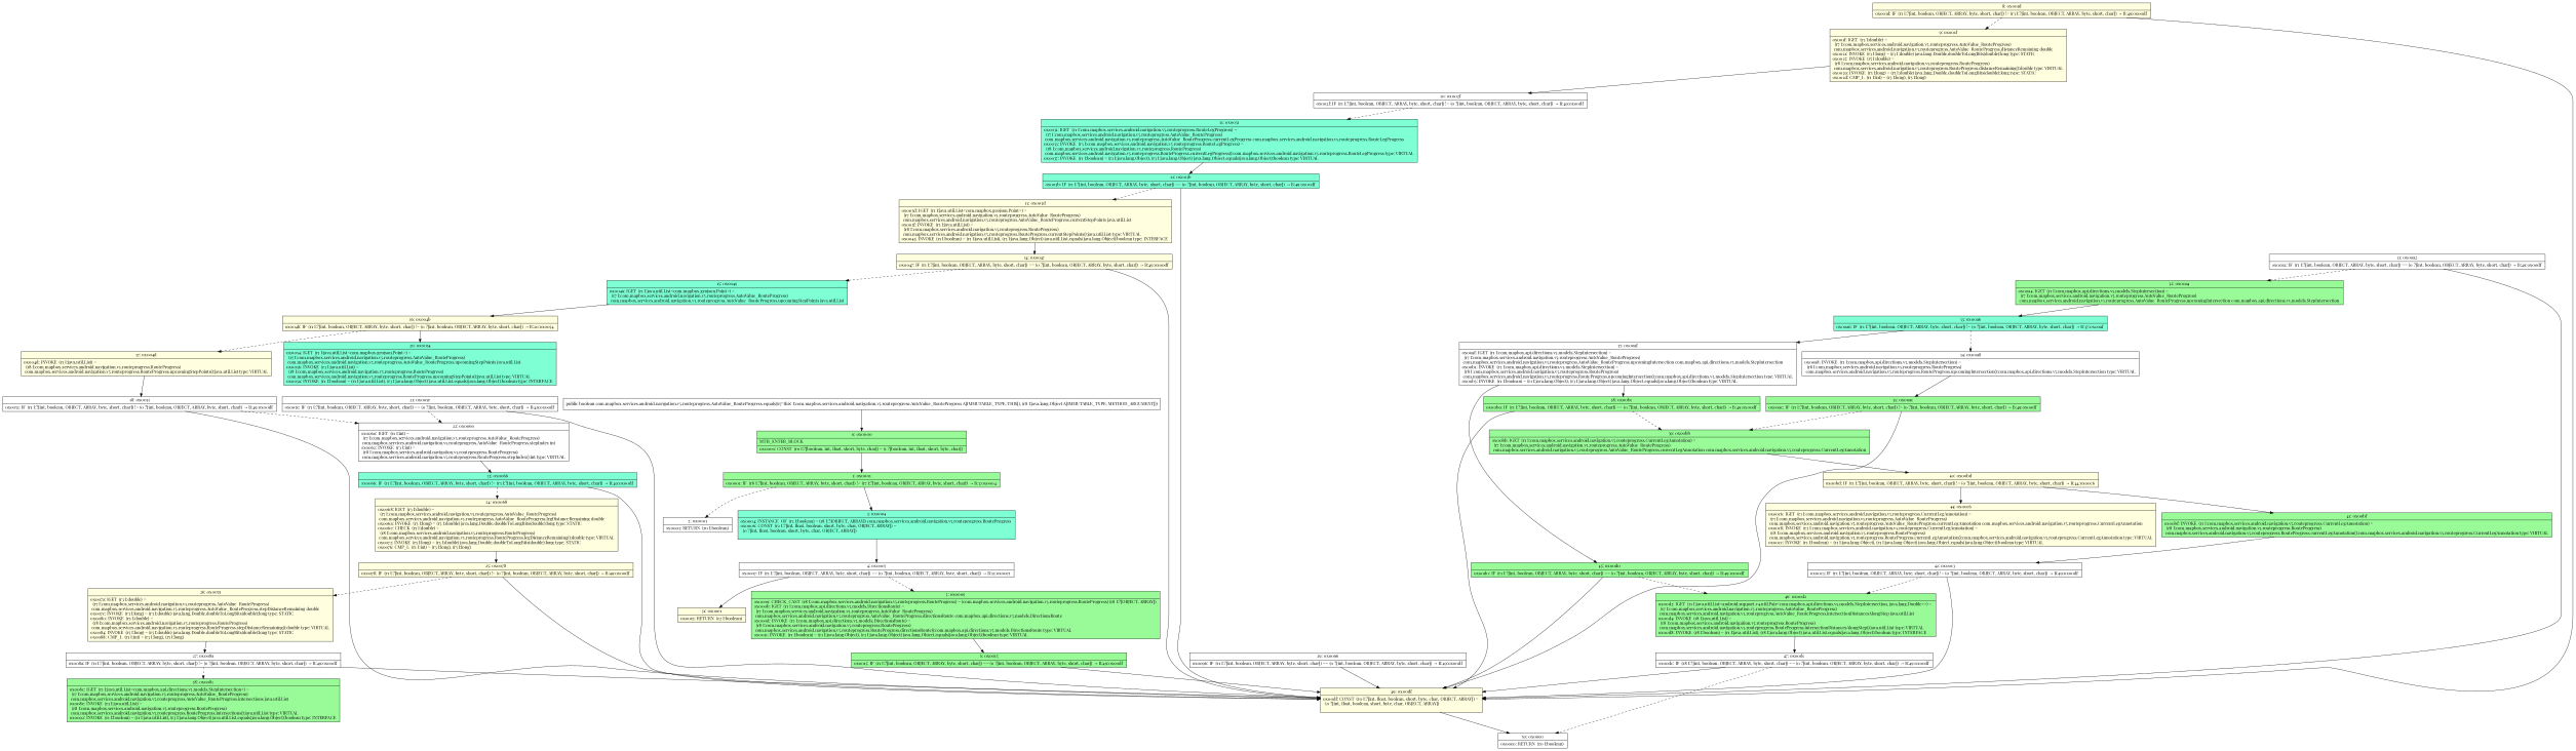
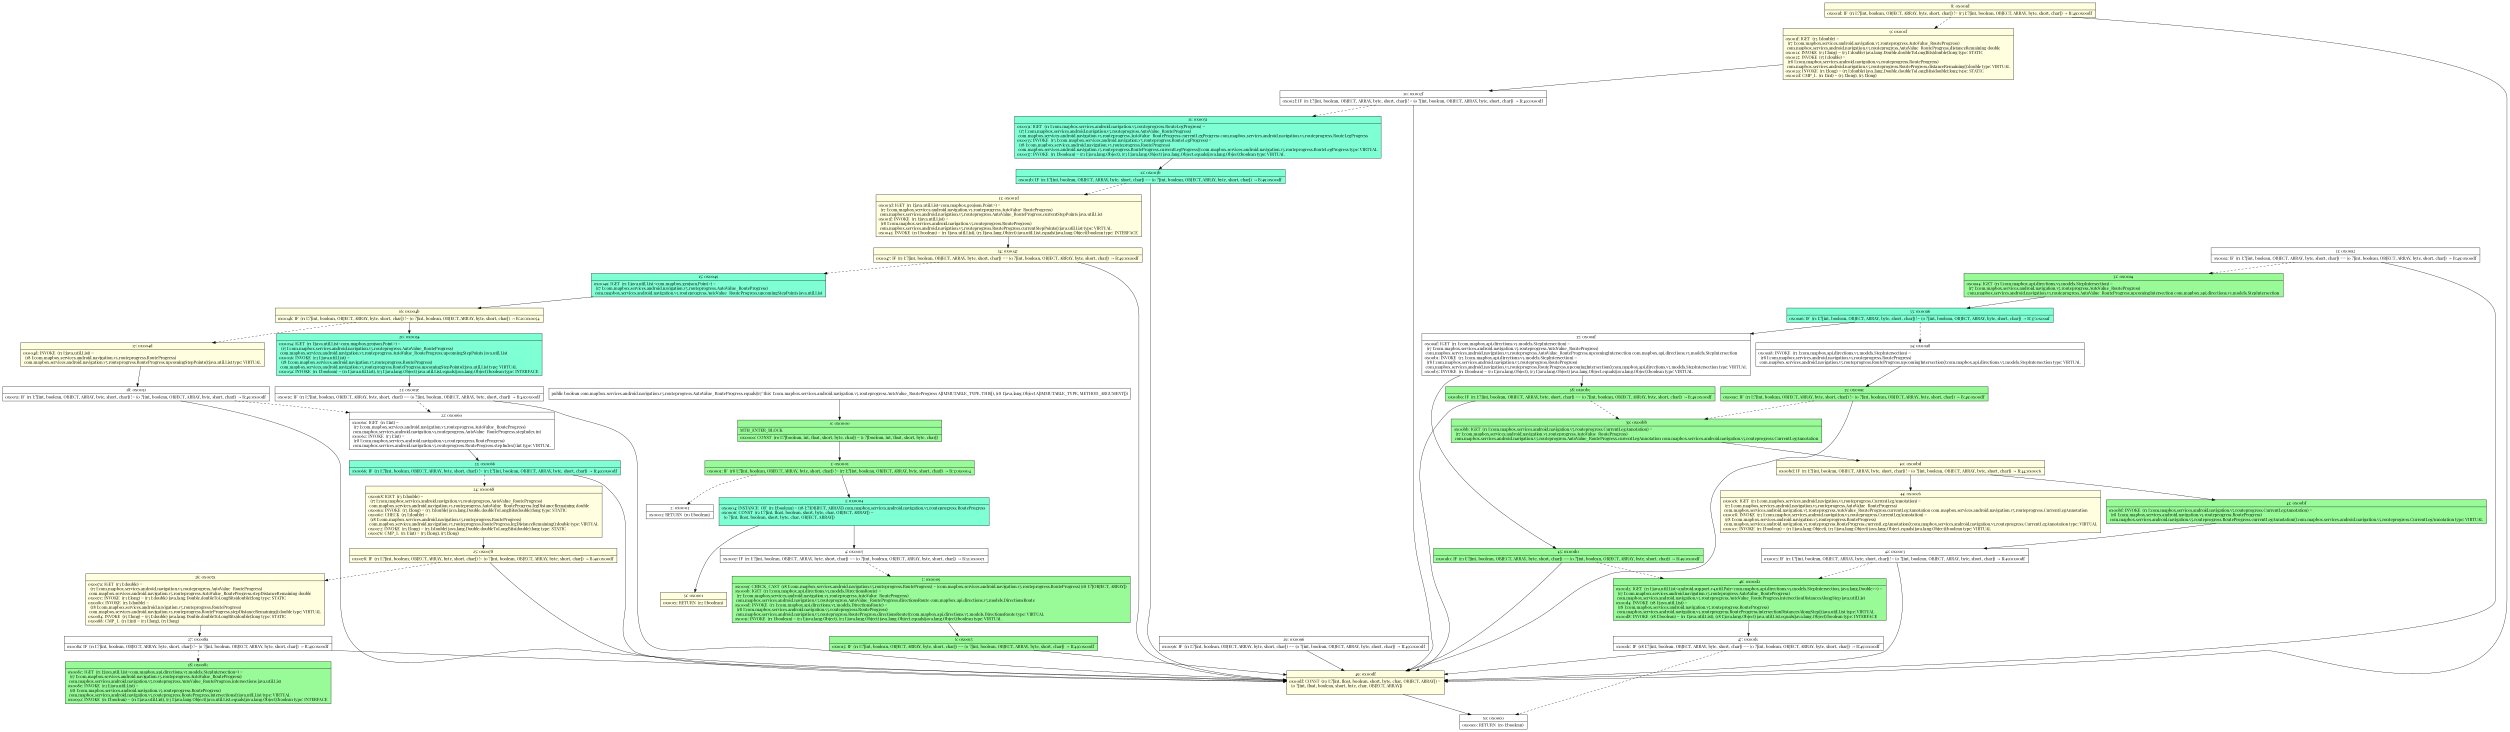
  digraph {
    fontname="Playfair Display"
    node [fillcolor=white fontname="Playfair Display" shape=record style=filled]
    edge [fontname="Playfair Display"]
    n1 [fillcolor=palegreen label="{0\:\ 0x0000|MTH_ENTER_BLOCK\l|0x0000: CONST  (r0 I:?[boolean, int, float, short, byte, char]) = (1 ?[boolean, int, float, short, byte, char]) \l}"]
    n2 [fillcolor=palegreen label="{1\:\ 0x0001|0x0001: IF  (r8 I:?[int, boolean, OBJECT, ARRAY, byte, short, char]) != (r7 I:?[int, boolean, OBJECT, ARRAY, byte, short, char])  \-\> B:3:0x0004 \l}"]
    n3 [label="{2\:\ 0x0003|0x0003: RETURN  (r0 I:boolean) \l}"]
    n4 [fillcolor=aquamarine label="{3\:\ 0x0004|0x0004: INSTANCE_OF  (r1 I:boolean) = (r8 I:?[OBJECT, ARRAY]) com.mapbox.services.android.navigation.v5.routeprogress.RouteProgress \l0x0006: CONST  (r2 I:?[int, float, boolean, short, byte, char, OBJECT, ARRAY]) = \l  (0 ?[int, float, boolean, short, byte, char, OBJECT, ARRAY])\l \l}"]
    n5 [label="{4\:\ 0x0007|0x0007: IF  (r1 I:?[int, boolean, OBJECT, ARRAY, byte, short, char]) == (0 ?[int, boolean, OBJECT, ARRAY, byte, short, char])  \-\> B:51:0x00e1 \l}"]
    n6 [fillcolor=palegreen label="{5\:\ 0x0009|0x0009: CHECK_CAST  (r8 I:com.mapbox.services.android.navigation.v5.routeprogress.RouteProgress) = (com.mapbox.services.android.navigation.v5.routeprogress.RouteProgress) (r8 I:?[OBJECT, ARRAY]) \l0x000b: IGET  (r1 I:com.mapbox.api.directions.v5.models.DirectionsRoute) = \l  (r7 I:com.mapbox.services.android.navigation.v5.routeprogress.AutoValue_RouteProgress)\l com.mapbox.services.android.navigation.v5.routeprogress.AutoValue_RouteProgress.directionsRoute com.mapbox.api.directions.v5.models.DirectionsRoute \l0x000d: INVOKE  (r3 I:com.mapbox.api.directions.v5.models.DirectionsRoute) = \l  (r8 I:com.mapbox.services.android.navigation.v5.routeprogress.RouteProgress)\l com.mapbox.services.android.navigation.v5.routeprogress.RouteProgress.directionsRoute():com.mapbox.api.directions.v5.models.DirectionsRoute type: VIRTUAL \l0x0011: INVOKE  (r1 I:boolean) = (r1 I:java.lang.Object), (r3 I:java.lang.Object) java.lang.Object.equals(java.lang.Object):boolean type: VIRTUAL \l}"]
    n7 [fillcolor=lightyellow label="{51\:\ 0x00e1|0x00e1: RETURN  (r2 I:boolean) \l}"]
    n8 [fillcolor=palegreen label="{6\:\ 0x0015|0x0015: IF  (r1 I:?[int, boolean, OBJECT, ARRAY, byte, short, char]) == (0 ?[int, boolean, OBJECT, ARRAY, byte, short, char])  \-\> B:49:0x00df \l}"]
    n9 [fillcolor=lightyellow label="{49\:\ 0x00df|0x00df: CONST  (r0 I:?[int, float, boolean, short, byte, char, OBJECT, ARRAY]) = \l  (0 ?[int, float, boolean, short, byte, char, OBJECT, ARRAY])\l \l}"]
    n10 [label="{50\:\ 0x00e0|0x00e0: RETURN  (r0 I:boolean) \l}"]
    n11 [fillcolor=lightyellow label="{8\:\ 0x001d|0x001d: IF  (r1 I:?[int, boolean, OBJECT, ARRAY, byte, short, char]) != (r3 I:?[int, boolean, OBJECT, ARRAY, byte, short, char])  \-\> B:49:0x00df \l}"]
    n12 [fillcolor=lightyellow label="{9\:\ 0x001f|0x001f: IGET  (r3 I:double) = \l  (r7 I:com.mapbox.services.android.navigation.v5.routeprogress.AutoValue_RouteProgress)\l com.mapbox.services.android.navigation.v5.routeprogress.AutoValue_RouteProgress.distanceRemaining double \l0x0021: INVOKE  (r3 I:long) = (r3 I:double) java.lang.Double.doubleToLongBits(double):long type: STATIC \l0x0025: INVOKE  (r5 I:double) = \l  (r8 I:com.mapbox.services.android.navigation.v5.routeprogress.RouteProgress)\l com.mapbox.services.android.navigation.v5.routeprogress.RouteProgress.distanceRemaining():double type: VIRTUAL \l0x0029: INVOKE  (r5 I:long) = (r5 I:double) java.lang.Double.doubleToLongBits(double):long type: STATIC \l0x002d: CMP_L  (r1 I:int) = (r3 I:long), (r5 I:long) \l}"]
    n13 [label="{10\:\ 0x002f|0x002f: IF  (r1 I:?[int, boolean, OBJECT, ARRAY, byte, short, char]) != (0 ?[int, boolean, OBJECT, ARRAY, byte, short, char])  \-\> B:49:0x00df \l}"]
    n14 [fillcolor=aquamarine label="{11\:\ 0x0031|0x0031: IGET  (r1 I:com.mapbox.services.android.navigation.v5.routeprogress.RouteLegProgress) = \l  (r7 I:com.mapbox.services.android.navigation.v5.routeprogress.AutoValue_RouteProgress)\l com.mapbox.services.android.navigation.v5.routeprogress.AutoValue_RouteProgress.currentLegProgress com.mapbox.services.android.navigation.v5.routeprogress.RouteLegProgress \l0x0033: INVOKE  (r3 I:com.mapbox.services.android.navigation.v5.routeprogress.RouteLegProgress) = \l  (r8 I:com.mapbox.services.android.navigation.v5.routeprogress.RouteProgress)\l com.mapbox.services.android.navigation.v5.routeprogress.RouteProgress.currentLegProgress():com.mapbox.services.android.navigation.v5.routeprogress.RouteLegProgress type: VIRTUAL \l0x0037: INVOKE  (r1 I:boolean) = (r1 I:java.lang.Object), (r3 I:java.lang.Object) java.lang.Object.equals(java.lang.Object):boolean type: VIRTUAL \l}"]
    n15 [fillcolor=aquamarine label="{12\:\ 0x003b|0x003b: IF  (r1 I:?[int, boolean, OBJECT, ARRAY, byte, short, char]) == (0 ?[int, boolean, OBJECT, ARRAY, byte, short, char])  \-\> B:49:0x00df \l}"]
    n16 [fillcolor=lightyellow label="{13\:\ 0x003d|0x003d: IGET  (r1 I:java.util.List\<com.mapbox.geojson.Point\>) = \l  (r7 I:com.mapbox.services.android.navigation.v5.routeprogress.AutoValue_RouteProgress)\l com.mapbox.services.android.navigation.v5.routeprogress.AutoValue_RouteProgress.currentStepPoints java.util.List \l0x003f: INVOKE  (r3 I:java.util.List) = \l  (r8 I:com.mapbox.services.android.navigation.v5.routeprogress.RouteProgress)\l com.mapbox.services.android.navigation.v5.routeprogress.RouteProgress.currentStepPoints():java.util.List type: VIRTUAL \l0x0043: INVOKE  (r1 I:boolean) = (r1 I:java.util.List), (r3 I:java.lang.Object) java.util.List.equals(java.lang.Object):boolean type: INTERFACE \l}"]
    n17 [fillcolor=lightyellow label="{14\:\ 0x0047|0x0047: IF  (r1 I:?[int, boolean, OBJECT, ARRAY, byte, short, char]) == (0 ?[int, boolean, OBJECT, ARRAY, byte, short, char])  \-\> B:49:0x00df \l}"]
    n18 [fillcolor=aquamarine label="{15\:\ 0x0049|0x0049: IGET  (r1 I:java.util.List\<com.mapbox.geojson.Point\>) = \l  (r7 I:com.mapbox.services.android.navigation.v5.routeprogress.AutoValue_RouteProgress)\l com.mapbox.services.android.navigation.v5.routeprogress.AutoValue_RouteProgress.upcomingStepPoints java.util.List \l}"]
    n19 [fillcolor=lightyellow label="{16\:\ 0x004b|0x004b: IF  (r1 I:?[int, boolean, OBJECT, ARRAY, byte, short, char]) != (0 ?[int, boolean, OBJECT, ARRAY, byte, short, char])  \-\> B:20:0x0054 \l}"]
    n20 [fillcolor=lightyellow label="{17\:\ 0x004d|0x004d: INVOKE  (r1 I:java.util.List) = \l  (r8 I:com.mapbox.services.android.navigation.v5.routeprogress.RouteProgress)\l com.mapbox.services.android.navigation.v5.routeprogress.RouteProgress.upcomingStepPoints():java.util.List type: VIRTUAL \l}"]
    n21 [fillcolor=aquamarine label="{20\:\ 0x0054|0x0054: IGET  (r1 I:java.util.List\<com.mapbox.geojson.Point\>) = \l  (r7 I:com.mapbox.services.android.navigation.v5.routeprogress.AutoValue_RouteProgress)\l com.mapbox.services.android.navigation.v5.routeprogress.AutoValue_RouteProgress.upcomingStepPoints java.util.List \l0x0056: INVOKE  (r3 I:java.util.List) = \l  (r8 I:com.mapbox.services.android.navigation.v5.routeprogress.RouteProgress)\l com.mapbox.services.android.navigation.v5.routeprogress.RouteProgress.upcomingStepPoints():java.util.List type: VIRTUAL \l0x005a: INVOKE  (r1 I:boolean) = (r1 I:java.util.List), (r3 I:java.lang.Object) java.util.List.equals(java.lang.Object):boolean type: INTERFACE \l}"]
    n22 [label="{18\:\ 0x0051|0x0051: IF  (r1 I:?[int, boolean, OBJECT, ARRAY, byte, short, char]) != (0 ?[int, boolean, OBJECT, ARRAY, byte, short, char])  \-\> B:49:0x00df \l}"]
    n23 [label="{21\:\ 0x005e|0x005e: IF  (r1 I:?[int, boolean, OBJECT, ARRAY, byte, short, char]) == (0 ?[int, boolean, OBJECT, ARRAY, byte, short, char])  \-\> B:49:0x00df \l}"]
    n24 [label="{22\:\ 0x0060|0x0060: IGET  (r1 I:int) = \l  (r7 I:com.mapbox.services.android.navigation.v5.routeprogress.AutoValue_RouteProgress)\l com.mapbox.services.android.navigation.v5.routeprogress.AutoValue_RouteProgress.stepIndex int \l0x0062: INVOKE  (r3 I:int) = \l  (r8 I:com.mapbox.services.android.navigation.v5.routeprogress.RouteProgress)\l com.mapbox.services.android.navigation.v5.routeprogress.RouteProgress.stepIndex():int type: VIRTUAL \l}"]
    n25 [fillcolor=aquamarine label="{23\:\ 0x0066|0x0066: IF  (r1 I:?[int, boolean, OBJECT, ARRAY, byte, short, char]) != (r3 I:?[int, boolean, OBJECT, ARRAY, byte, short, char])  \-\> B:49:0x00df \l}"]
    n26 [fillcolor=lightyellow label="{24\:\ 0x0068|0x0068: IGET  (r3 I:double) = \l  (r7 I:com.mapbox.services.android.navigation.v5.routeprogress.AutoValue_RouteProgress)\l com.mapbox.services.android.navigation.v5.routeprogress.AutoValue_RouteProgress.legDistanceRemaining double \l0x006a: INVOKE  (r3 I:long) = (r3 I:double) java.lang.Double.doubleToLongBits(double):long type: STATIC \l0x006e: CHECK  (r5 I:double) = \l  (r8 I:com.mapbox.services.android.navigation.v5.routeprogress.RouteProgress)\l com.mapbox.services.android.navigation.v5.routeprogress.RouteProgress.legDistanceRemaining():double type: VIRTUAL \l0x0072: INVOKE  (r5 I:long) = (r5 I:double) java.lang.Double.doubleToLongBits(double):long type: STATIC \l0x0076: CMP_L  (r1 I:int) = (r3 I:long), (r5 I:long) \l}"]
    n27 [fillcolor=lightyellow label="{25\:\ 0x0078|0x0078: IF  (r1 I:?[int, boolean, OBJECT, ARRAY, byte, short, char]) != (0 ?[int, boolean, OBJECT, ARRAY, byte, short, char])  \-\> B:49:0x00df \l}"]
    n28 [fillcolor=lightyellow label="{26\:\ 0x007a|0x007a: IGET  (r3 I:double) = \l  (r7 I:com.mapbox.services.android.navigation.v5.routeprogress.AutoValue_RouteProgress)\l com.mapbox.services.android.navigation.v5.routeprogress.AutoValue_RouteProgress.stepDistanceRemaining double \l0x007c: INVOKE  (r3 I:long) = (r3 I:double) java.lang.Double.doubleToLongBits(double):long type: STATIC \l0x0080: INVOKE  (r5 I:double) = \l  (r8 I:com.mapbox.services.android.navigation.v5.routeprogress.RouteProgress)\l com.mapbox.services.android.navigation.v5.routeprogress.RouteProgress.stepDistanceRemaining():double type: VIRTUAL \l0x0084: INVOKE  (r5 I:long) = (r5 I:double) java.lang.Double.doubleToLongBits(double):long type: STATIC \l0x0088: CMP_L  (r1 I:int) = (r3 I:long), (r5 I:long) \l}"]
    n29 [label="{27\:\ 0x008a|0x008a: IF  (r1 I:?[int, boolean, OBJECT, ARRAY, byte, short, char]) != (0 ?[int, boolean, OBJECT, ARRAY, byte, short, char])  \-\> B:49:0x00df \l}"]
    n30 [fillcolor=palegreen label="{28\:\ 0x008c|0x008c: IGET  (r1 I:java.util.List\<com.mapbox.api.directions.v5.models.StepIntersection\>) = \l  (r7 I:com.mapbox.services.android.navigation.v5.routeprogress.AutoValue_RouteProgress)\l com.mapbox.services.android.navigation.v5.routeprogress.AutoValue_RouteProgress.intersections java.util.List \l0x008e: INVOKE  (r3 I:java.util.List) = \l  (r8 I:com.mapbox.services.android.navigation.v5.routeprogress.RouteProgress)\l com.mapbox.services.android.navigation.v5.routeprogress.RouteProgress.intersections():java.util.List type: VIRTUAL \l0x0092: INVOKE  (r1 I:boolean) = (r1 I:java.util.List), (r3 I:java.lang.Object) java.util.List.equals(java.lang.Object):boolean type: INTERFACE \l}"]
    n31 [label="{29\:\ 0x0096|0x0096: IF  (r1 I:?[int, boolean, OBJECT, ARRAY, byte, short, char]) == (0 ?[int, boolean, OBJECT, ARRAY, byte, short, char])  \-\> B:49:0x00df \l}"]
    n32 [label="{31\:\ 0x00a2|0x00a2: IF  (r1 I:?[int, boolean, OBJECT, ARRAY, byte, short, char]) == (0 ?[int, boolean, OBJECT, ARRAY, byte, short, char])  \-\> B:49:0x00df \l}"]
    n33 [fillcolor=palegreen label="{32\:\ 0x00a4|0x00a4: IGET  (r1 I:com.mapbox.api.directions.v5.models.StepIntersection) = \l  (r7 I:com.mapbox.services.android.navigation.v5.routeprogress.AutoValue_RouteProgress)\l com.mapbox.services.android.navigation.v5.routeprogress.AutoValue_RouteProgress.upcomingIntersection com.mapbox.api.directions.v5.models.StepIntersection \l}"]
    n34 [fillcolor=aquamarine label="{33\:\ 0x00a6|0x00a6: IF  (r1 I:?[int, boolean, OBJECT, ARRAY, byte, short, char]) != (0 ?[int, boolean, OBJECT, ARRAY, byte, short, char])  \-\> B:37:0x00af \l}"]
    n35 [label="{34\:\ 0x00a8|0x00a8: INVOKE  (r1 I:com.mapbox.api.directions.v5.models.StepIntersection) = \l  (r8 I:com.mapbox.services.android.navigation.v5.routeprogress.RouteProgress)\l com.mapbox.services.android.navigation.v5.routeprogress.RouteProgress.upcomingIntersection():com.mapbox.api.directions.v5.models.StepIntersection type: VIRTUAL \l}"]
    n36 [label="{37\:\ 0x00af|0x00af: IGET  (r1 I:com.mapbox.api.directions.v5.models.StepIntersection) = \l  (r7 I:com.mapbox.services.android.navigation.v5.routeprogress.AutoValue_RouteProgress)\l com.mapbox.services.android.navigation.v5.routeprogress.AutoValue_RouteProgress.upcomingIntersection com.mapbox.api.directions.v5.models.StepIntersection \l0x00b1: INVOKE  (r3 I:com.mapbox.api.directions.v5.models.StepIntersection) = \l  (r8 I:com.mapbox.services.android.navigation.v5.routeprogress.RouteProgress)\l com.mapbox.services.android.navigation.v5.routeprogress.RouteProgress.upcomingIntersection():com.mapbox.api.directions.v5.models.StepIntersection type: VIRTUAL \l0x00b5: INVOKE  (r1 I:boolean) = (r1 I:java.lang.Object), (r3 I:java.lang.Object) java.lang.Object.equals(java.lang.Object):boolean type: VIRTUAL \l}"]
    n37 [fillcolor=palegreen label="{35\:\ 0x00ac|0x00ac: IF  (r1 I:?[int, boolean, OBJECT, ARRAY, byte, short, char]) != (0 ?[int, boolean, OBJECT, ARRAY, byte, short, char])  \-\> B:49:0x00df \l}"]
    n38 [fillcolor=palegreen label="{38\:\ 0x00b9|0x00b9: IF  (r1 I:?[int, boolean, OBJECT, ARRAY, byte, short, char]) == (0 ?[int, boolean, OBJECT, ARRAY, byte, short, char])  \-\> B:49:0x00df \l}"]
    n39 [fillcolor=palegreen label="{45\:\ 0x00d0|0x00d0: IF  (r1 I:?[int, boolean, OBJECT, ARRAY, byte, short, char]) == (0 ?[int, boolean, OBJECT, ARRAY, byte, short, char])  \-\> B:49:0x00df \l}"]
    n40 [fillcolor=palegreen label="{39\:\ 0x00bb|0x00bb: IGET  (r1 I:com.mapbox.services.android.navigation.v5.routeprogress.CurrentLegAnnotation) = \l  (r7 I:com.mapbox.services.android.navigation.v5.routeprogress.AutoValue_RouteProgress)\l com.mapbox.services.android.navigation.v5.routeprogress.AutoValue_RouteProgress.currentLegAnnotation com.mapbox.services.android.navigation.v5.routeprogress.CurrentLegAnnotation \l}"]
    n41 [fillcolor=lightyellow label="{40\:\ 0x00bd|0x00bd: IF  (r1 I:?[int, boolean, OBJECT, ARRAY, byte, short, char]) != (0 ?[int, boolean, OBJECT, ARRAY, byte, short, char])  \-\> B:44:0x00c6 \l}"]
    n42 [fillcolor=palegreen label="{41\:\ 0x00bf|0x00bf: INVOKE  (r1 I:com.mapbox.services.android.navigation.v5.routeprogress.CurrentLegAnnotation) = \l  (r8 I:com.mapbox.services.android.navigation.v5.routeprogress.RouteProgress)\l com.mapbox.services.android.navigation.v5.routeprogress.RouteProgress.currentLegAnnotation():com.mapbox.services.android.navigation.v5.routeprogress.CurrentLegAnnotation type: VIRTUAL \l}"]
    n43 [fillcolor=lightyellow label="{44\:\ 0x00c6|0x00c6: IGET  (r1 I:com.mapbox.services.android.navigation.v5.routeprogress.CurrentLegAnnotation) = \l  (r7 I:com.mapbox.services.android.navigation.v5.routeprogress.AutoValue_RouteProgress)\l com.mapbox.services.android.navigation.v5.routeprogress.AutoValue_RouteProgress.currentLegAnnotation com.mapbox.services.android.navigation.v5.routeprogress.CurrentLegAnnotation \l0x00c8: INVOKE  (r3 I:com.mapbox.services.android.navigation.v5.routeprogress.CurrentLegAnnotation) = \l  (r8 I:com.mapbox.services.android.navigation.v5.routeprogress.RouteProgress)\l com.mapbox.services.android.navigation.v5.routeprogress.RouteProgress.currentLegAnnotation():com.mapbox.services.android.navigation.v5.routeprogress.CurrentLegAnnotation type: VIRTUAL \l0x00cc: INVOKE  (r1 I:boolean) = (r1 I:java.lang.Object), (r3 I:java.lang.Object) java.lang.Object.equals(java.lang.Object):boolean type: VIRTUAL \l}"]
    n44 [label="{42\:\ 0x00c3|0x00c3: IF  (r1 I:?[int, boolean, OBJECT, ARRAY, byte, short, char]) != (0 ?[int, boolean, OBJECT, ARRAY, byte, short, char])  \-\> B:49:0x00df \l}"]
    n45 [fillcolor=palegreen label="{46\:\ 0x00d2|0x00d2: IGET  (r1 I:java.util.List\<android.support.v4.util.Pair\<com.mapbox.api.directions.v5.models.StepIntersection, java.lang.Double\>\>) = \l  (r7 I:com.mapbox.services.android.navigation.v5.routeprogress.AutoValue_RouteProgress)\l com.mapbox.services.android.navigation.v5.routeprogress.AutoValue_RouteProgress.intersectionDistancesAlongStep java.util.List \l0x00d4: INVOKE  (r8 I:java.util.List) = \l  (r8 I:com.mapbox.services.android.navigation.v5.routeprogress.RouteProgress)\l com.mapbox.services.android.navigation.v5.routeprogress.RouteProgress.intersectionDistancesAlongStep():java.util.List type: VIRTUAL \l0x00d8: INVOKE  (r8 I:boolean) = (r1 I:java.util.List), (r8 I:java.lang.Object) java.util.List.equals(java.lang.Object):boolean type: INTERFACE \l}"]
    n46 [label="{47\:\ 0x00dc|0x00dc: IF  (r8 I:?[int, boolean, OBJECT, ARRAY, byte, short, char]) == (0 ?[int, boolean, OBJECT, ARRAY, byte, short, char])  \-\> B:49:0x00df \l}"]
    n47 [label="{public boolean com.mapbox.services.android.navigation.v5.routeprogress.AutoValue_RouteProgress.equals((r7 'this' I:com.mapbox.services.android.navigation.v5.routeprogress.AutoValue_RouteProgress A[IMMUTABLE_TYPE, THIS]), (r8 I:java.lang.Object A[IMMUTABLE_TYPE, METHOD_ARGUMENT])) }"]
    n1 -> n2
    n2 -> n3 [style=dashed]
    n2 -> n4
    n4 -> n5
    n5 -> n6 [style=dashed]
-   n5 -> n7
+   n4 -> n7
    n6 -> n8
    n8 -> n9
    n9 -> n10
    n11 -> n9
    n11 -> n12 [style=dashed]
    n12 -> n13
+   n13 -> n9
    n13 -> n14 [style=dashed]
    n14 -> n15
    n15 -> n9
    n15 -> n16 [style=dashed]
    n16 -> n17
    n17 -> n9
    n17 -> n18 [style=dashed]
    n18 -> n19
    n19 -> n20 [style=dashed]
    n19 -> n21
    n20 -> n22
+   n21 -> n23
    n22 -> n9
    n22 -> n24 [style=dashed]
    n23 -> n9
    n23 -> n24 [style=dashed]
    n24 -> n25
    n25 -> n9
    n25 -> n26 [style=dashed]
    n26 -> n27
    n27 -> n9
    n27 -> n28 [style=dashed]
    n28 -> n29
    n29 -> n9
    n29 -> n30 [style=dashed]
    n31 -> n9
    n32 -> n9
    n32 -> n33 [style=dashed]
    n33 -> n34
    n34 -> n35 [style=dashed]
    n34 -> n36
    n35 -> n37
    n36 -> n38
    n36 -> n39
    n37 -> n9
    n37 -> n40 [style=dashed]
    n38 -> n9
    n38 -> n40 [style=dashed]
    n39 -> n9
    n39 -> n45 [style=dashed]
    n40 -> n41
    n41 -> n42 [style=solid]
    n41 -> n43
    n42 -> n44
    n44 -> n9
    n44 -> n45 [style=dashed]
    n45 -> n46
    n46 -> n9
    n46 -> n10 [style=dashed]
    n47 -> n1
  }
